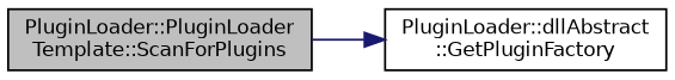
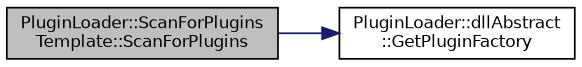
  digraph {
    rankdir=LR
    node [color=black fontname=Helvetica fontsize=10 shape=record style=filled]
-   n1 [fillcolor=grey75 fontcolor=black height=0.2 label="PluginLoader::PluginLoader\lTemplate::ScanForPlugins" width=0.4]
+   n1 [fillcolor=grey75 fontcolor=black height=0.2 label="PluginLoader::ScanForPlugins\lTemplate::ScanForPlugins" width=0.4]
    n2 [fillcolor=white height=0.2 label="PluginLoader::dllAbstract\l::GetPluginFactory" width=0.4]
    n1 -> n2 [color=midnightblue fontname=Helvetica fontsize=10 labelfontname=Helvetica labelfontsize=10 style=solid]
  }
